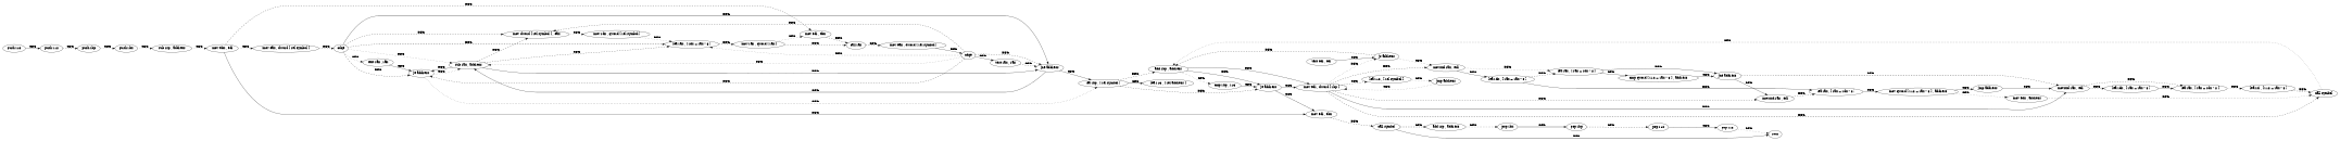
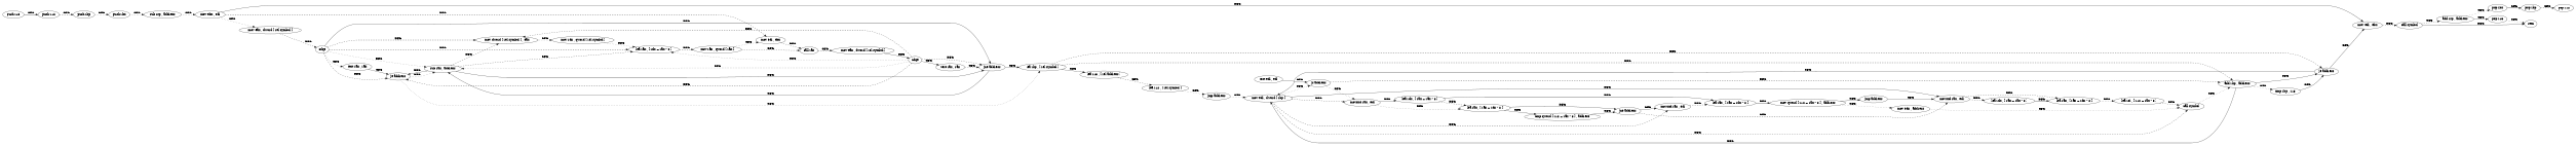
  digraph {
    rankdir=LR
    edge [style=dashed]
    n1 [label="push r13"]
    n2 [label="push r12"]
    n3 [label="push rbp"]
    n4 [label="push rbx"]
    n5 [label="sub rsp , address"]
    n6 [label="mov ebx , edi"]
    n7 [label="mov eax , dword [ rel symbol ]"]
    n8 [label="mov edi , ebx"]
    n9 [label="mov edi , ebx"]
    n10 [label=cdqe]
    n11 [label="call rax"]
    n12 [label="call symbol"]
    n13 [label="test rax , rax"]
    n14 [label="je address"]
    n15 [label="sub rax , address"]
    n16 [label="mov dword [ rel symbol ] , eax"]
    n17 [label="lea rax , [ rdx + rax * 8 ]"]
    n18 [label="jne address"]
    n19 [label="lea rbp , [ rel symbol ]"]
    n20 [label="mov rdx , qword [ rel symbol ]"]
    n21 [label="mov rax , qword [ rax ]"]
    n22 [label="lea r13 , [ rel address ]"]
    n23 [label="add rbp , address"]
    n24 [label="je address"]
    n25 [label="lea r12 , [ rel symbol ]"]
    n26 [label="mov edi , dword [ rbp ]"]
    n27 [label="js address"]
    n28 [label="movsxd rax , edi"]
    n29 [label="movsxd rax , edi"]
    n30 [label="movsxd rax , edi"]
    n31 [label="call symbol"]
    n32 [label="cmp rbp , r13"]
    n33 [label="jmp address"]
    n34 [label="test edi , edi"]
    n35 [label="lea rdx , [ rax + rax * 8 ]"]
    n36 [label="lea rax , [ rax + rdx * 2 ]"]
    n37 [label="lea rdx , [ rax + rax * 8 ]"]
    n38 [label="lea rax , [ rax + rdx * 2 ]"]
    n39 [label="lea rax , [ rax + rdx * 2 ]"]
    n40 [label="mov eax , dword [ rel symbol ]"]
    n41 [label=cdqe]
    n42 [label="test rax , rax"]
    n43 [label="cmp qword [ r12 + rax * 8 ] , address"]
    n44 [label="jne address"]
    n45 [label="add rsp , address"]
    n46 [label=retn]
    n47 [label="mov qword [ r12 + rax * 8 ] , address"]
    n48 [label="lea rsi , [ r12 + rax * 8 ]"]
    n49 [label="pop rbx"]
    n50 [label="pop rbp"]
    n51 [label="pop r12"]
    n52 [label="pop r13"]
    n53 [label="mov edx , address"]
    n54 [label="jmp address"]
    n1 -> n2 [label=CFG style=solid]
    n2 -> n3 [label=CFG]
    n3 -> n4 [label=CFG style=dotted]
    n4 -> n5 [label=CFG style=dotted]
    n5 -> n6 [label=CFG style=dotted]
    n6 -> n7 [label=CFG style=dotted]
    n6 -> n8 [label=DFG]
    n6 -> n9 [label=DFG style=solid]
    n7 -> n10 [label=DFG]
    n8 -> n11 [label=DFG]
    n9 -> n12 [label=DFG]
    n10 -> n13 [label=CFG style=dotted]
    n10 -> n14 [label=DFG]
    n10 -> n15 [label=DFG style=dotted]
    n10 -> n16 [label=DFG]
    n10 -> n17 [label=DFG]
    n10 -> n18 [label=DFG style=solid]
    n11 -> n40 [label=CFG]
    n12 -> n45 [label=CFG]
    n12 -> n46 [label=DFG style=solid]
    n13 -> n14 [label=CFG style=solid]
    n14 -> n15 [label=CFG style=dotted]
    n14 -> n19 [label=CFG style=dotted]
    n15 -> n14 [label=DFG style=solid]
    n15 -> n16 [label=DFG]
    n15 -> n17 [label=CFG]
    n15 -> n18 [label=DFG style=solid]
    n16 -> n20 [label=CFG style=dotted]
    n17 -> n21 [label=DFG]
    n18 -> n15 [label=CFG style=solid]
    n18 -> n19 [label=CFG style=solid]
    n19 -> n22 [label=CFG style=solid]
    n19 -> n23 [label=DFG]
    n19 -> n24 [label=DFG]
    n20 -> n17 [label=DFG style=dotted]
    n21 -> n8 [label=CFG style=dotted]
-   n21 -> n11 [label=DFG]
-   n26 -> n25 [label=CFG]
+   n21 -> n11 [label=CFG]
+   n22 -> n25 [label=CFG]
    n23 -> n24 [label=DFG style=solid]
    n23 -> n26 [label=DFG style=solid]
    n23 -> n32 [label=CFG style=dotted]
    n24 -> n9 [label=CFG style=solid]
    n24 -> n26 [label=CFG style=solid]
    n25 -> n33 [label=CFG style=dotted]
    n26 -> n27 [label=DFG style=dotted]
    n26 -> n28 [label=DFG]
    n26 -> n29 [label=DFG style=solid]
    n26 -> n30 [label=DFG]
    n26 -> n31 [label=DFG]
    n27 -> n23 [label=DFG]
    n27 -> n28 [label=CFG style=dotted]
    n28 -> n35 [label=DFG style=solid]
    n28 -> n36 [label=DFG style=dotted]
    n29 -> n37 [label=DFG]
    n29 -> n38 [label=DFG]
    n30 -> n39 [label=DFG]
    n31 -> n23 [label=CFG style=dotted]
    n32 -> n24 [label=CFG style=solid]
    n33 -> n26 [label=CFG style=dotted]
    n34 -> n27 [label=CFG style=solid]
    n35 -> n36 [label=DFG]
    n35 -> n39 [label=DFG style=solid]
    n36 -> n43 [label=CFG style=solid]
    n36 -> n44 [label=DFG style=solid]
    n37 -> n38 [label=DFG style=solid]
    n38 -> n48 [label=DFG style=dotted]
    n39 -> n47 [label=DFG style=solid]
    n40 -> n41 [label=DFG style=solid]
    n41 -> n14 [label=DFG]
    n41 -> n15 [label=DFG style=dotted]
    n41 -> n16 [label=DFG]
    n41 -> n17 [label=DFG style=dotted]
    n41 -> n18 [label=DFG]
    n41 -> n42 [label=CFG style=solid]
    n42 -> n18 [label=CFG]
    n43 -> n44 [label=CFG style=solid]
    n44 -> n29 [label=CFG]
    n44 -> n30 [label=CFG style=solid]
    n45 -> n49 [label=CFG style=dotted]
    n47 -> n53 [label=CFG style=dotted]
    n47 -> n54 [label=CFG style=solid]
    n48 -> n31 [label=DFG]
    n49 -> n50 [label=CFG style=solid]
    n50 -> n51 [label=CFG]
-   n51 -> n52 [label=CFG style=solid]
+   n45 -> n52 [label=CFG style=solid]
    n52 -> n46 [label=CFG style=dotted]
    n53 -> n31 [label=CFG style=dotted]
    n54 -> n29 [label=CFG style=solid]
  }
